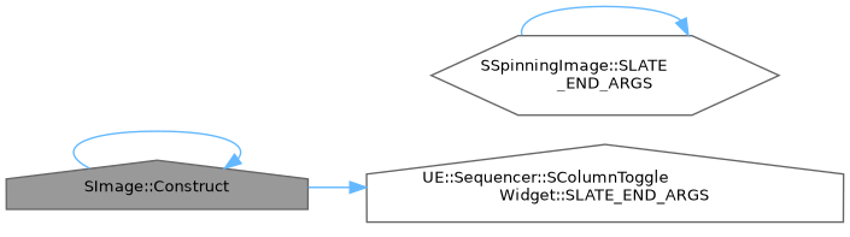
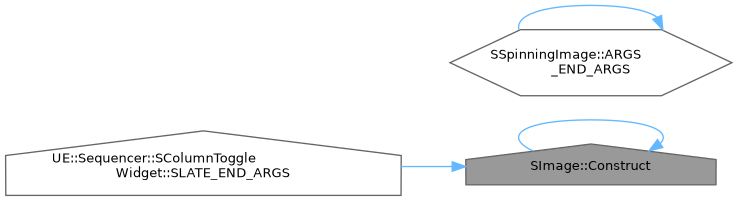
  digraph {
    rankdir=RL
    node [color=grey40 fillcolor=white fontname=Helvetica fontsize=10 shape=house style=filled]
    edge [color=steelblue1 dir=back fontname=Helvetica fontsize=10 labelfontname=Helvetica labelfontsize=10 style=solid]
    n1 [color=gray40 fillcolor=grey60 fontcolor=black height=0.2 label="SImage::Construct" width=0.4]
    n2 [height=0.2 label="UE::Sequencer::SColumnToggle\lWidget::SLATE_END_ARGS" width=0.4]
-   n3 [height=0.2 label="SSpinningImage::SLATE\l_END_ARGS" shape=hexagon width=0.4]
+   n3 [height=0.2 label="SSpinningImage::ARGS\l_END_ARGS" shape=hexagon width=0.4]
    n1 -> n1
-   n2 -> n1
+   n1 -> n2
    n3 -> n3
  }
